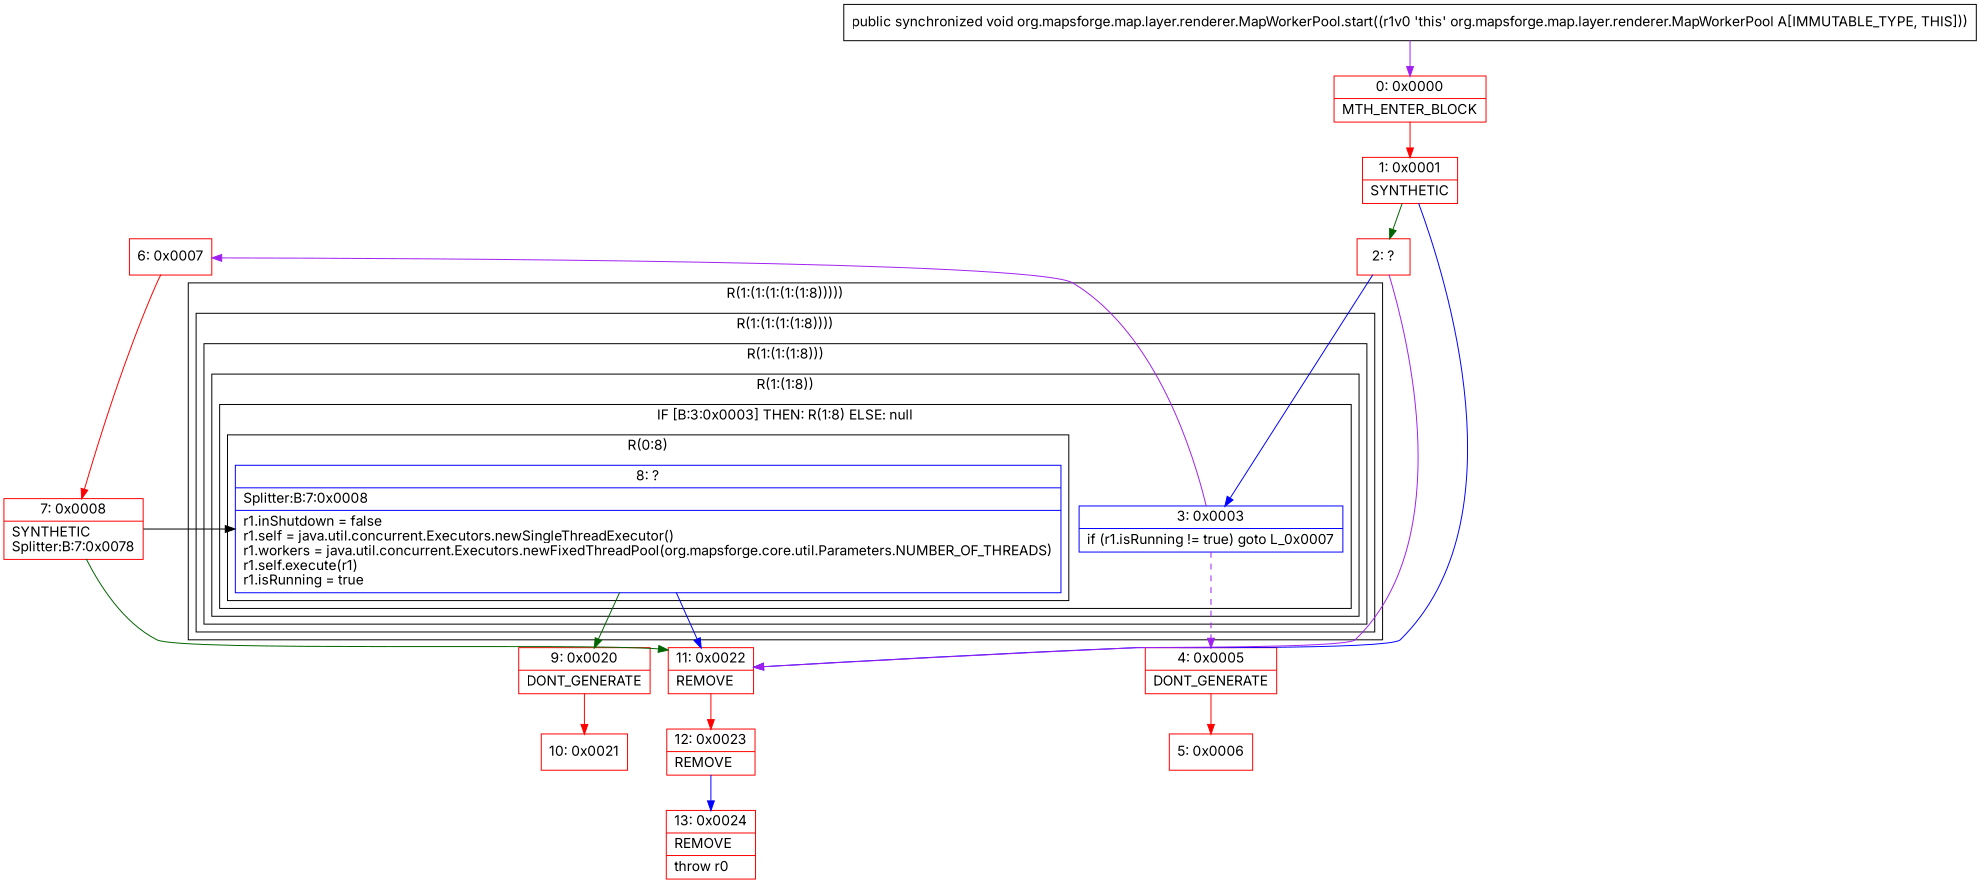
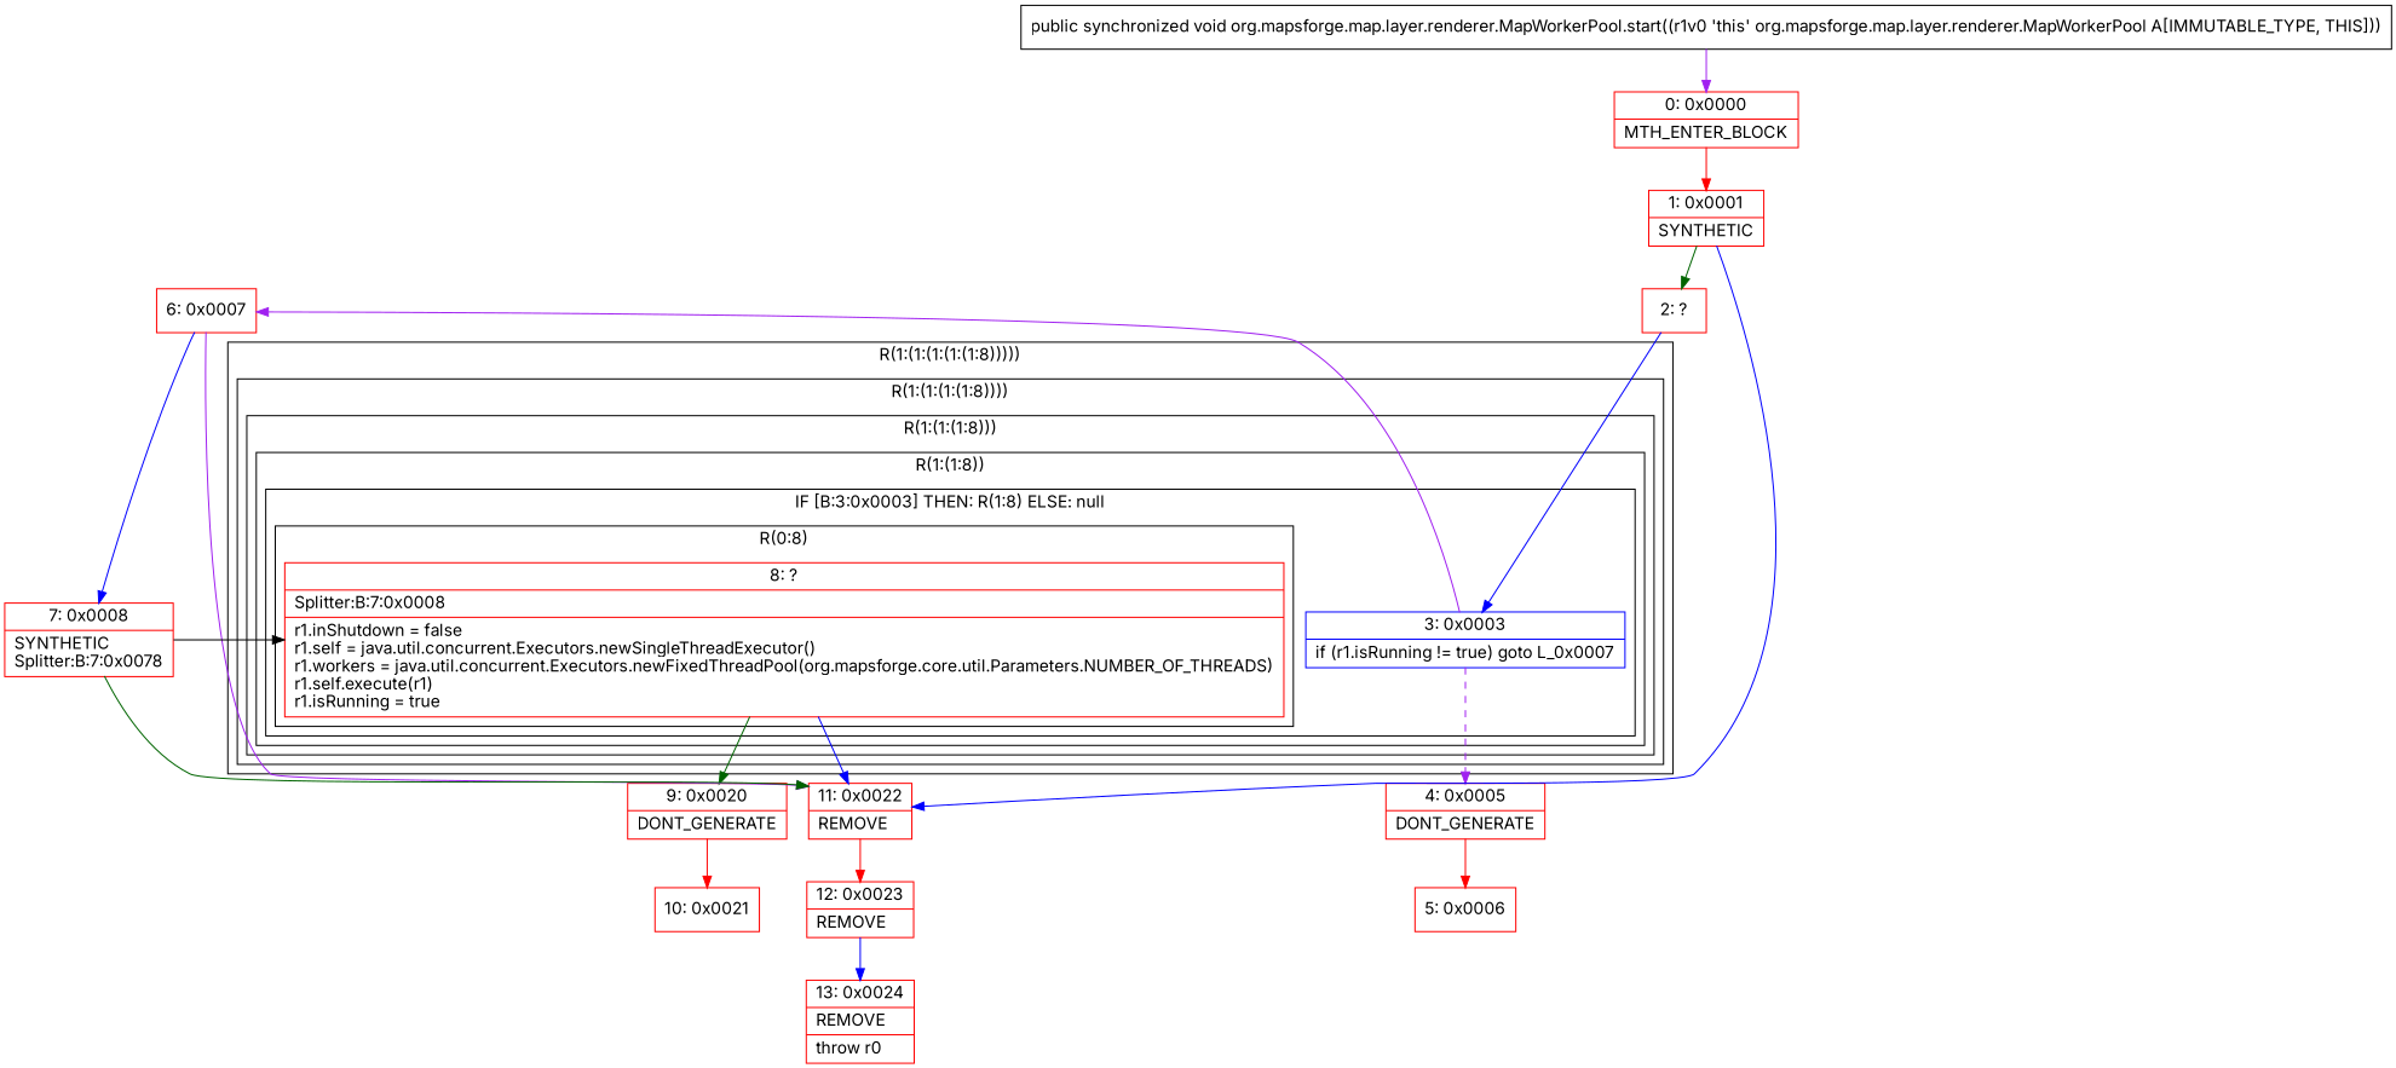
  digraph {
    fontname=Inter
    node [color=red fontname=Inter shape=record]
    edge [color=red fontname=Inter]
-   n1 [color=blue label="{8\:\ ?|Splitter:B:7:0x0008\l|r1.inShutdown = false\lr1.self = java.util.concurrent.Executors.newSingleThreadExecutor()\lr1.workers = java.util.concurrent.Executors.newFixedThreadPool(org.mapsforge.core.util.Parameters.NUMBER_OF_THREADS)\lr1.self.execute(r1)\lr1.isRunning = true\l}"]
+   n1 [label="{8\:\ ?|Splitter:B:7:0x0008\l|r1.inShutdown = false\lr1.self = java.util.concurrent.Executors.newSingleThreadExecutor()\lr1.workers = java.util.concurrent.Executors.newFixedThreadPool(org.mapsforge.core.util.Parameters.NUMBER_OF_THREADS)\lr1.self.execute(r1)\lr1.isRunning = true\l}"]
    n2 [color=blue label="{3\:\ 0x0003|if (r1.isRunning != true) goto L_0x0007\l}"]
    n3 [label="{9\:\ 0x0020|DONT_GENERATE\l}"]
    n4 [label="{11\:\ 0x0022|REMOVE\l}"]
    n5 [label="{4\:\ 0x0005|DONT_GENERATE\l}"]
    n6 [label="{6\:\ 0x0007}"]
    n7 [label="{5\:\ 0x0006}"]
    n8 [label="{7\:\ 0x0008|SYNTHETIC\lSplitter:B:7:0x0078\l}"]
    n9 [label="{10\:\ 0x0021}"]
    n10 [label="{12\:\ 0x0023|REMOVE\l}"]
    n11 [label="{0\:\ 0x0000|MTH_ENTER_BLOCK\l}"]
    n12 [label="{1\:\ 0x0001|SYNTHETIC\l}"]
    n13 [label="{2\:\ ?}"]
    n14 [label="{13\:\ 0x0024|REMOVE\l|throw r0\l}"]
    n15 [label="{public synchronized void org.mapsforge.map.layer.renderer.MapWorkerPool.start((r1v0 'this' org.mapsforge.map.layer.renderer.MapWorkerPool A[IMMUTABLE_TYPE, THIS])) }" color=""]
    subgraph cluster_1 {
      label="R(1:(1:(1:(1:(1:8)))))"
      subgraph cluster_2 {
        label="R(1:(1:(1:(1:8))))"
        subgraph cluster_3 {
          label="R(1:(1:(1:8)))"
          subgraph cluster_4 {
            label="R(1:(1:8))"
            subgraph cluster_5 {
              label="IF [B:3:0x0003] THEN: R(1:8) ELSE: null"
              n2
              subgraph cluster_6 {
                label="R(0:8)"
                n1
              }
            }
          }
        }
      }
    }
    n1 -> n3 [color=darkgreen]
    n1 -> n4 [color=blue]
    n2 -> n5 [color=purple style=dashed]
    n2 -> n6 [color=purple]
    n3 -> n9
    n4 -> n10
    n5 -> n7
-   n6 -> n8
+   n6 -> n8 [color=blue]
    n8 -> n1 [color=""]
    n8 -> n4 [color=darkgreen]
    n10 -> n14 [color=blue]
    n11 -> n12
    n12 -> n4 [color=blue]
    n12 -> n13 [color=darkgreen]
    n13 -> n2 [color=blue]
-   n13 -> n4 [color=purple]
+   n6 -> n4 [color=purple]
    n15 -> n11 [color=purple]
  }
